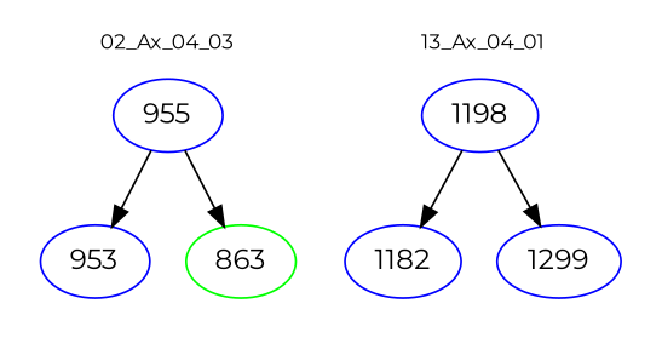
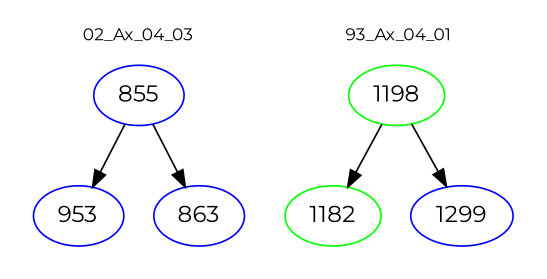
  digraph {
    fontname=Montserrat
    node [color=blue fontname=Montserrat]
    edge [color=black fontname=Montserrat]
-   n1 [label=955]
+   n1 [label=855]
    n2 [label=953]
-   n3 [color=green label=863]
-   n4 [label=1198]
-   n5 [label=1182]
+   n3 [label=863]
+   n4 [color=green label=1198]
+   n5 [color=green label=1182]
    n6 [label=1299]
    subgraph cluster_1 {
      color=white
      fontsize=10
      label="02_Ax_04_03"
      n1
      n2
      n3
    }
    subgraph cluster_2 {
      color=white
      fontsize=10
-     label="13_Ax_04_01"
+     label="93_Ax_04_01"
      n4
      n5
      n6
    }
    n1 -> n2
    n1 -> n3
    n4 -> n5
    n4 -> n6
  }
